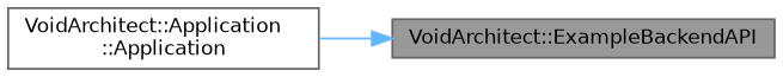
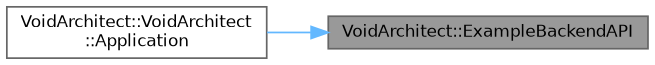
  digraph {
    rankdir=RL
    node [fontname=Helvetica fontsize=10 shape=box style=filled]
    n1 [color=gray40 fillcolor=grey60 fontcolor=black height=0.2 label="VoidArchitect::ExampleBackendAPI" width=0.4]
-   n2 [color=grey40 fillcolor=white height=0.2 label="VoidArchitect::Application\l::Application" width=0.4]
+   n2 [color=grey40 fillcolor=white height=0.2 label="VoidArchitect::VoidArchitect\l::Application" width=0.4]
    n1 -> n2 [color=steelblue1 dir=back fontname=Helvetica fontsize=10 labelfontname=Helvetica labelfontsize=10 style=solid]
  }
